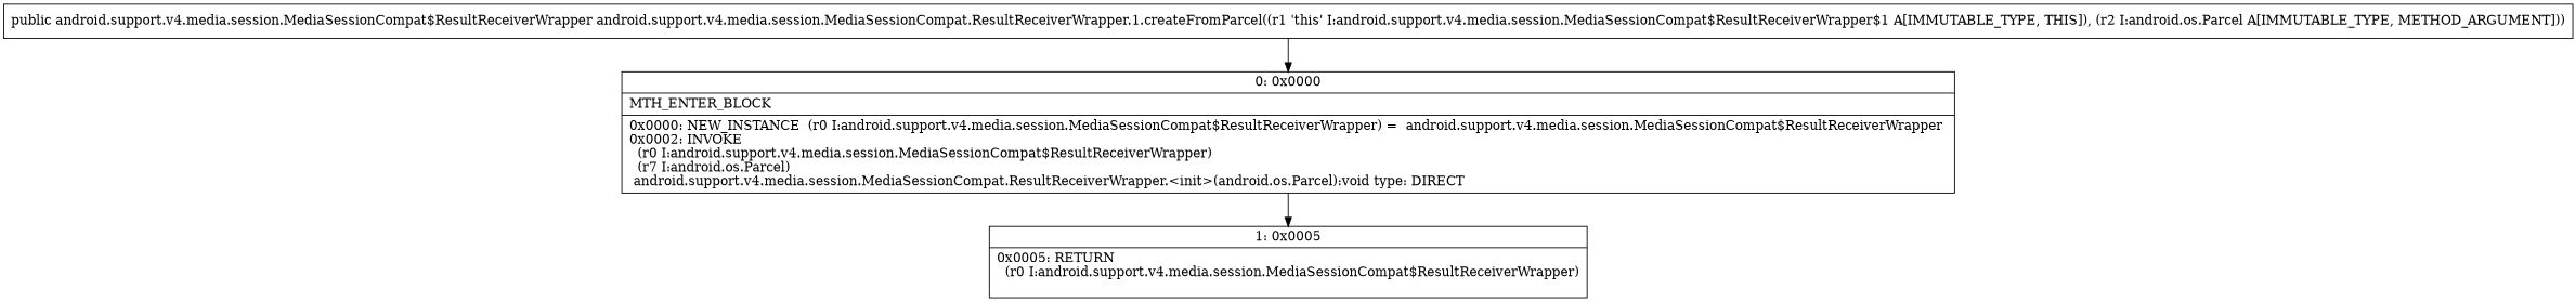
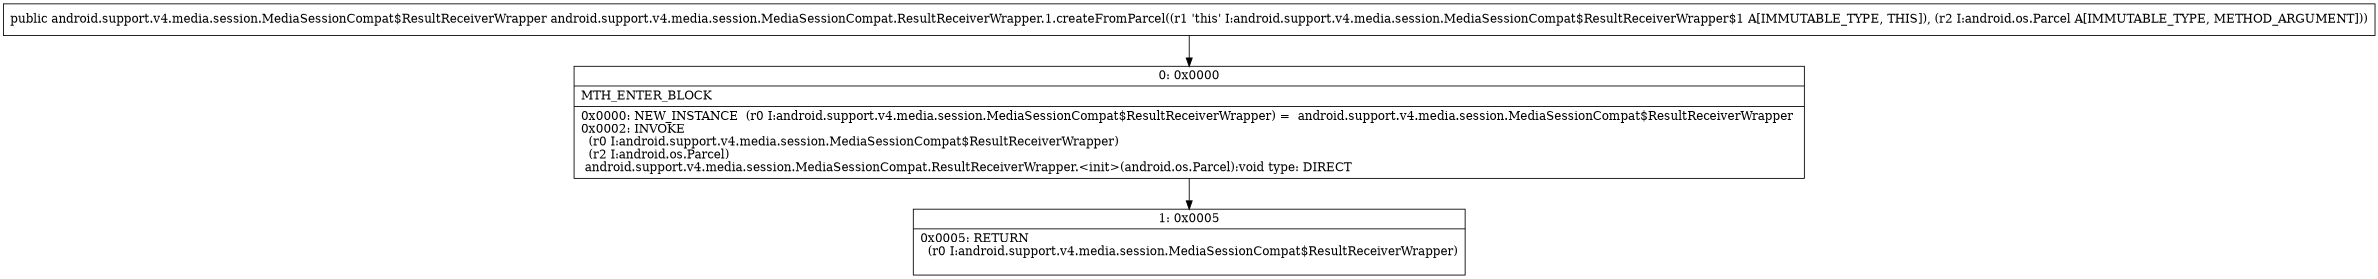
  digraph {
    node [shape=record]
-   n1 [label="{0\:\ 0x0000|MTH_ENTER_BLOCK\l|0x0000: NEW_INSTANCE  (r0 I:android.support.v4.media.session.MediaSessionCompat$ResultReceiverWrapper) =  android.support.v4.media.session.MediaSessionCompat$ResultReceiverWrapper \l0x0002: INVOKE  \l  (r0 I:android.support.v4.media.session.MediaSessionCompat$ResultReceiverWrapper)\l  (r7 I:android.os.Parcel)\l android.support.v4.media.session.MediaSessionCompat.ResultReceiverWrapper.\<init\>(android.os.Parcel):void type: DIRECT \l}"]
+   n1 [label="{0\:\ 0x0000|MTH_ENTER_BLOCK\l|0x0000: NEW_INSTANCE  (r0 I:android.support.v4.media.session.MediaSessionCompat$ResultReceiverWrapper) =  android.support.v4.media.session.MediaSessionCompat$ResultReceiverWrapper \l0x0002: INVOKE  \l  (r0 I:android.support.v4.media.session.MediaSessionCompat$ResultReceiverWrapper)\l  (r2 I:android.os.Parcel)\l android.support.v4.media.session.MediaSessionCompat.ResultReceiverWrapper.\<init\>(android.os.Parcel):void type: DIRECT \l}"]
    n2 [label="{1\:\ 0x0005|0x0005: RETURN  \l  (r0 I:android.support.v4.media.session.MediaSessionCompat$ResultReceiverWrapper)\l \l}"]
    n3 [label="{public android.support.v4.media.session.MediaSessionCompat$ResultReceiverWrapper android.support.v4.media.session.MediaSessionCompat.ResultReceiverWrapper.1.createFromParcel((r1 'this' I:android.support.v4.media.session.MediaSessionCompat$ResultReceiverWrapper$1 A[IMMUTABLE_TYPE, THIS]), (r2 I:android.os.Parcel A[IMMUTABLE_TYPE, METHOD_ARGUMENT])) }"]
    n1 -> n2
    n3 -> n1
  }
